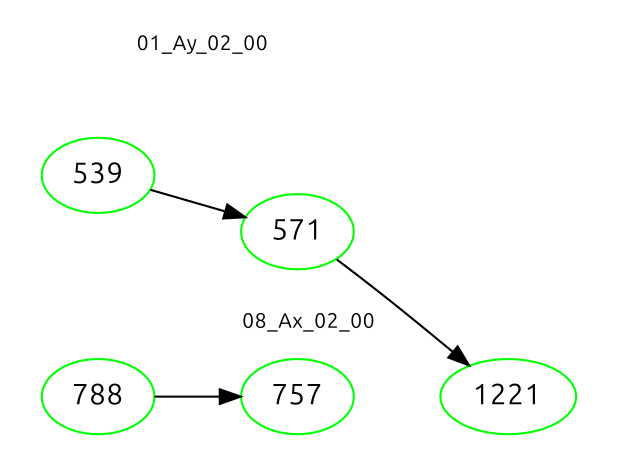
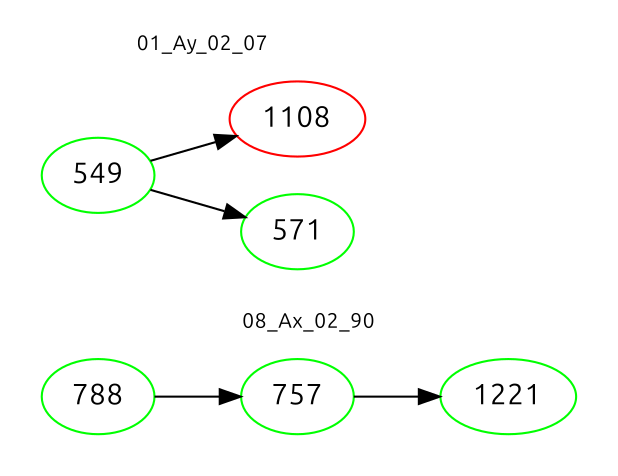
  digraph {
    fontname=Ubuntu
    rankdir=LR
    node [color=green fontname=Ubuntu]
    edge [color=black fontname=Ubuntu]
-   n1 [label=539]
+   n1 [label=549]
    n2 [label=571]
+   n3 [color=red label=1108]
    n4 [label=757]
    n5 [label=788]
    n6 [label=1221]
    subgraph cluster_1 {
      color=white
      fontsize=10
-     label="01_Ay_02_00"
+     label="01_Ay_02_07"
      n1
      n2
+     n3
    }
    subgraph cluster_2 {
      color=white
      fontsize=10
-     label="08_Ax_02_00"
+     label="08_Ax_02_90"
      n4
      n5
      n6
    }
    n1 -> n2
-   n2 -> n6
+   n1 -> n3
+   n4 -> n6
    n5 -> n4
  }
